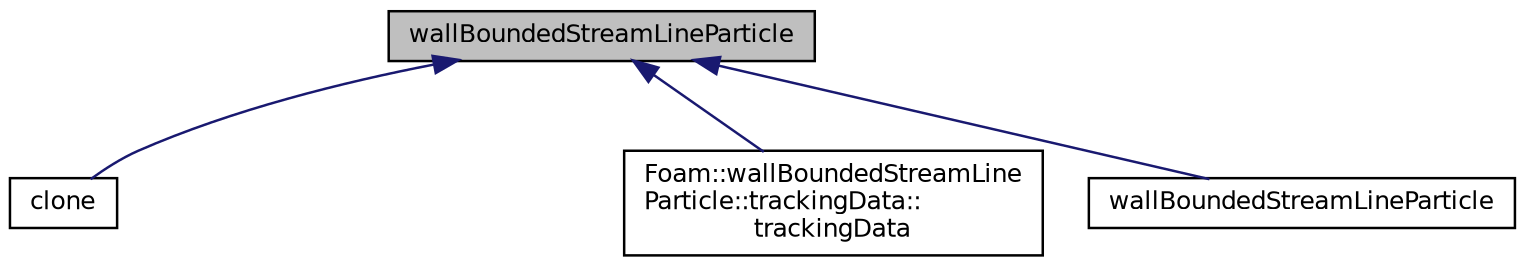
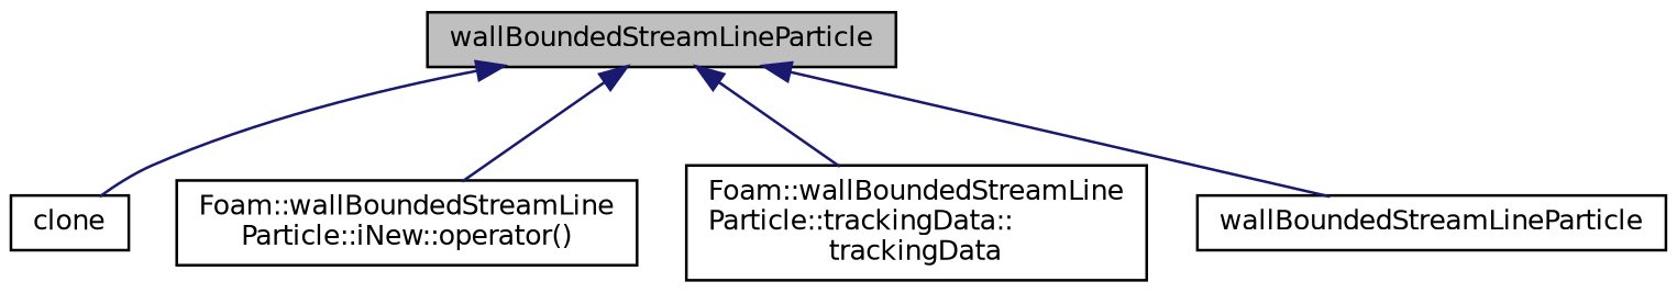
  digraph {
    rankdir=TB
    node [color=black fontname=Helvetica fontsize=10 shape=record]
    edge [color=midnightblue dir=back fontname=Helvetica fontsize=10 labelfontname=Helvetica labelfontsize=10 style=solid]
    n1 [fillcolor=grey75 fontcolor=black height=0.2 label=wallBoundedStreamLineParticle style=filled width=0.4]
    n2 [height=0.2 label=clone width=0.4]
+   n3 [height=0.2 label="Foam::wallBoundedStreamLine\lParticle::iNew::operator()" width=0.4]
    n4 [height=0.2 label="Foam::wallBoundedStreamLine\lParticle::trackingData::\ltrackingData" width=0.4]
    n5 [height=0.2 label=wallBoundedStreamLineParticle width=0.4]
    n1 -> n2
+   n1 -> n3
    n1 -> n4
    n1 -> n5
  }
